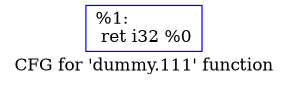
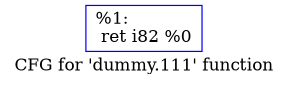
  digraph {
    label="CFG for 'dummy.111' function"
-   n1 [label="{%1:\l  ret i32 %0\l}" shape=record color=blue]
+   n1 [label="{%1:\l  ret i82 %0\l}" shape=record color=blue]
  }
